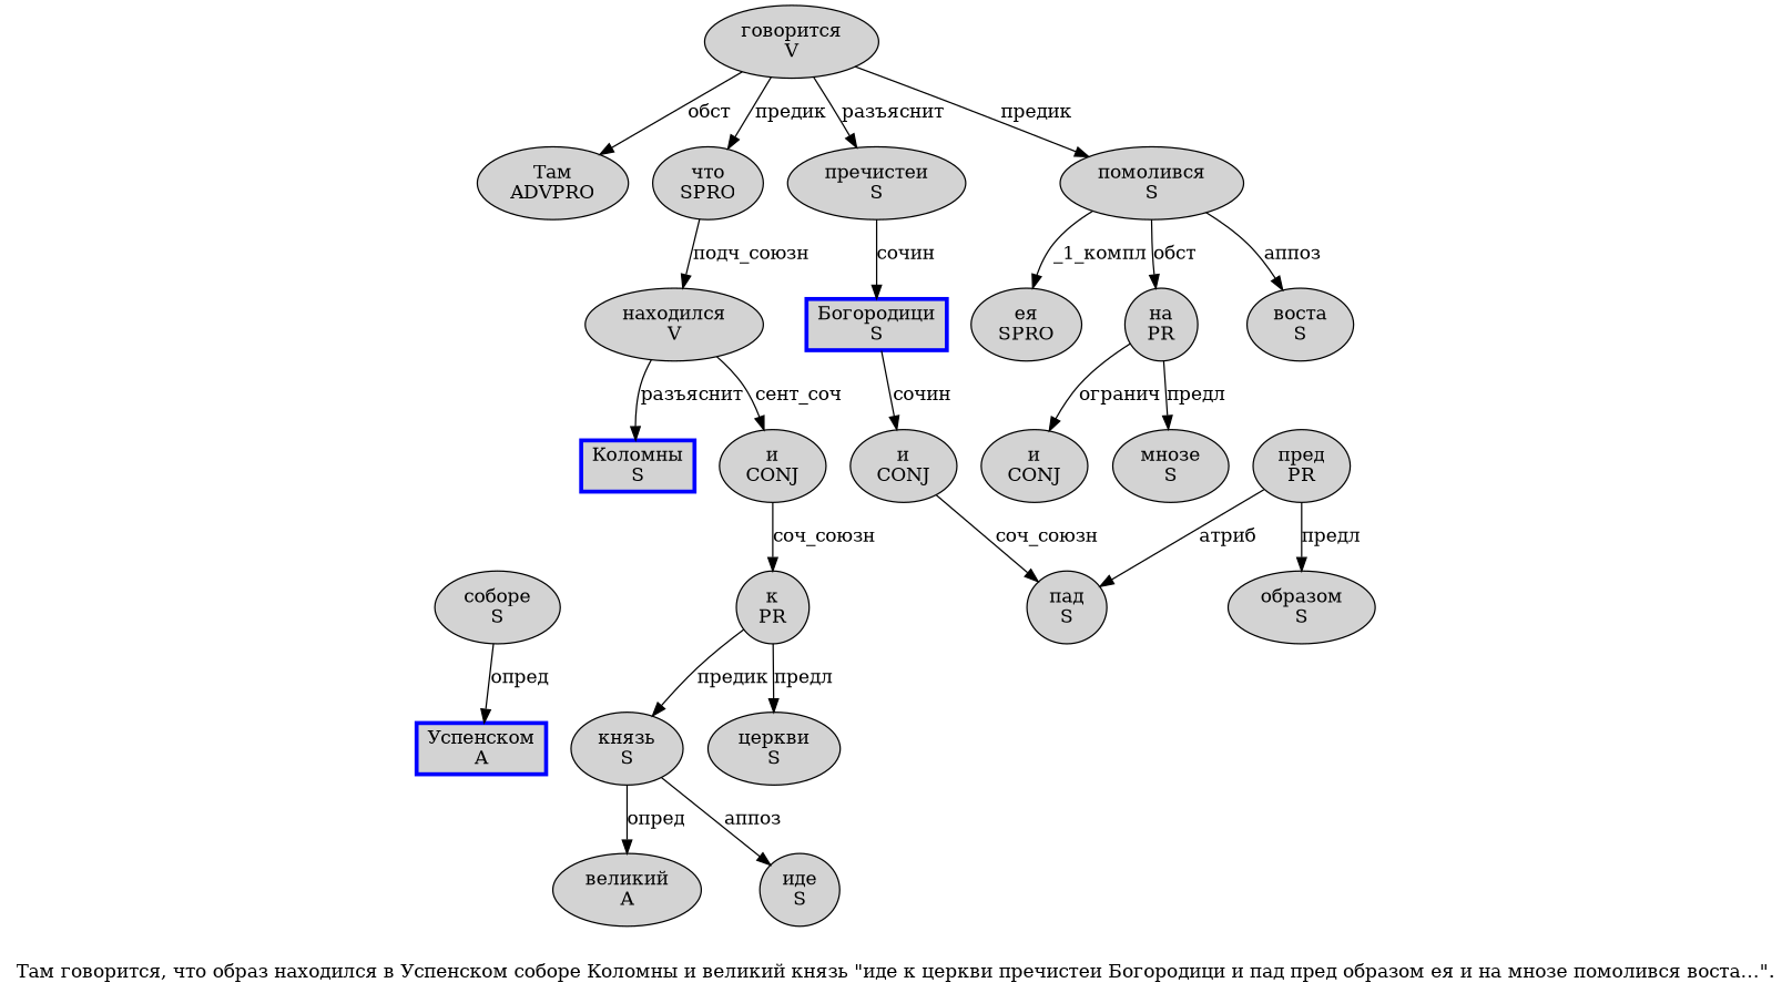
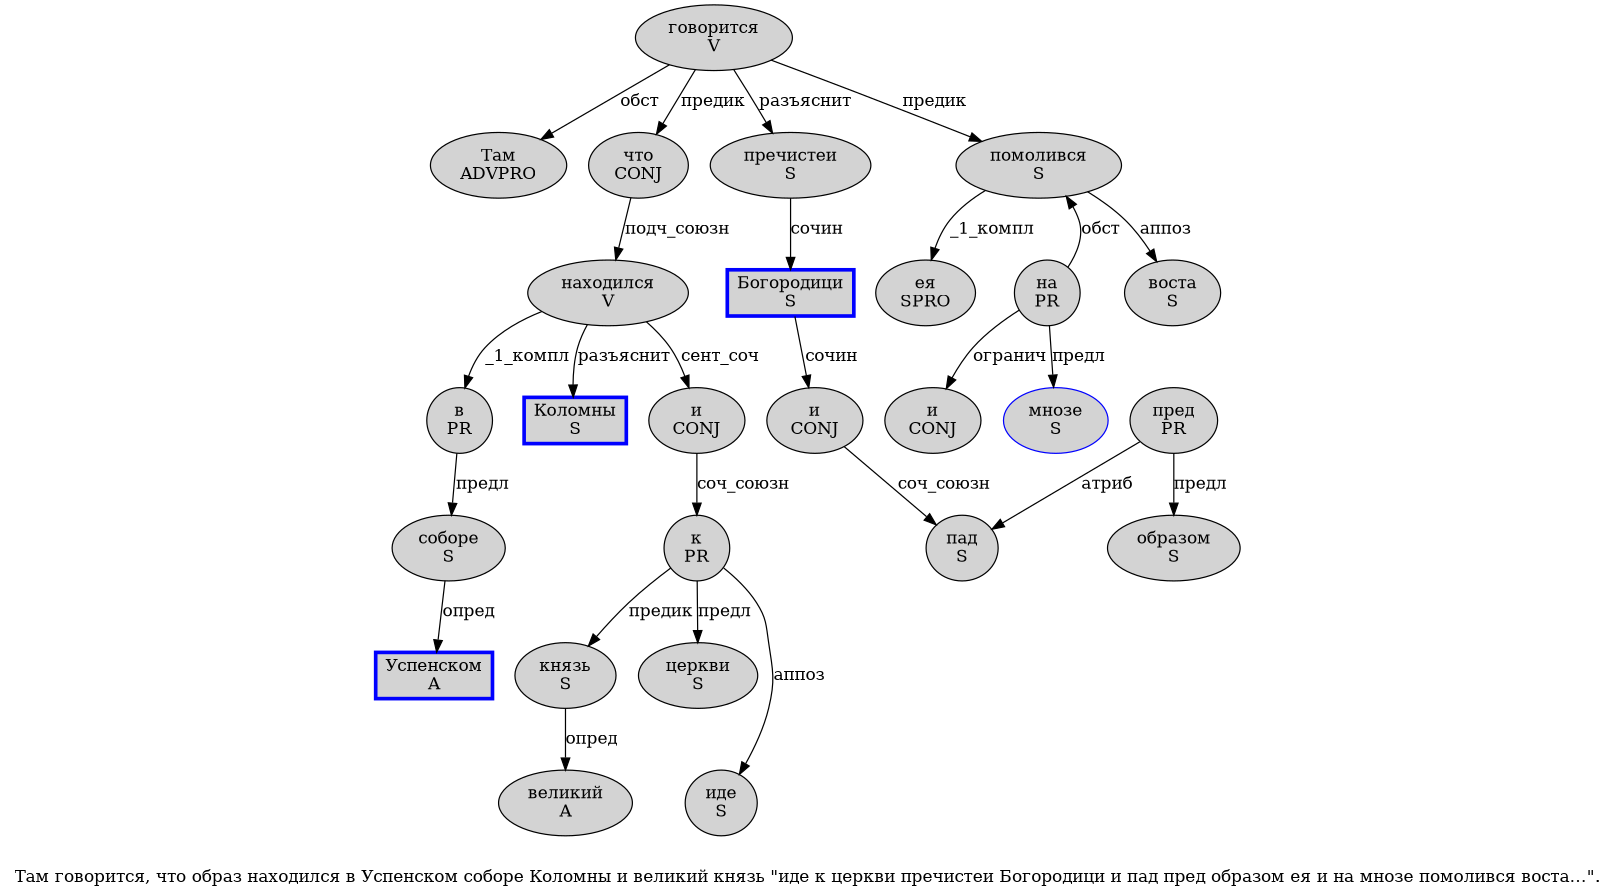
  digraph {
    label="Там говорится, что образ находился в Успенском соборе Коломны и великий князь \"иде к церкви пречистеи Богородици и пад пред образом ея и на мнозе помолився воста…\"."
    node [fillcolor=lightgray penwidth=1 shape=ellipse style=filled]
    n1 [label="Там\nADVPRO"]
    n2 [label="говорится\nV"]
-   n3 [label="что\nSPRO"]
+   n3 [label="что\nCONJ"]
    n4 [label="пречистеи\nS"]
    n5 [label="помолився\nS"]
    n6 [label="находился\nV"]
    n7 [color=blue label="Богородици\nS" penwidth=3 shape=box]
    n8 [label="ея\nSPRO"]
    n9 [label="на\nPR"]
    n10 [label="воста\nS"]
+   n11 [label="в\nPR"]
    n12 [color=blue label="Коломны\nS" penwidth=3 shape=box]
    n13 [label="и\nCONJ"]
    n14 [label="соборе\nS"]
    n15 [label="к\nPR"]
    n16 [color=blue label="Успенском\nA" penwidth=3 shape=box]
    n17 [label="князь\nS"]
    n18 [label="церкви\nS"]
    n19 [label="великий\nA"]
    n20 [label="иде\nS"]
    n21 [label="и\nCONJ"]
    n22 [label="пад\nS"]
    n23 [label="пред\nPR"]
    n24 [label="образом\nS"]
    n25 [label="и\nCONJ"]
-   n26 [label="мнозе\nS"]
+   n26 [label="мнозе\nS" color=blue]
    n2 -> n1 [label="обст"]
    n2 -> n3 [label="предик"]
    n2 -> n4 [label="разъяснит"]
    n2 -> n5 [label="предик"]
    n3 -> n6 [label="подч_союзн"]
    n4 -> n7 [label="сочин"]
    n5 -> n8 [label="_1_компл"]
-   n5 -> n9 [label="обст"]
+   n9 -> n5 [label="обст"]
    n5 -> n10 [label="аппоз"]
+   n6 -> n11 [label="_1_компл"]
    n6 -> n12 [label="разъяснит"]
    n6 -> n13 [label="сент_соч"]
    n7 -> n21 [label="сочин"]
    n9 -> n25 [label="огранич"]
    n9 -> n26 [label="предл"]
+   n11 -> n14 [label="предл"]
    n13 -> n15 [label="соч_союзн"]
    n14 -> n16 [label="опред"]
    n15 -> n17 [label="предик"]
    n15 -> n18 [label="предл"]
    n17 -> n19 [label="опред"]
-   n17 -> n20 [label="аппоз"]
+   n15 -> n20 [label="аппоз"]
    n21 -> n22 [label="соч_союзн"]
    n23 -> n22 [label="атриб"]
    n23 -> n24 [label="предл"]
  }
